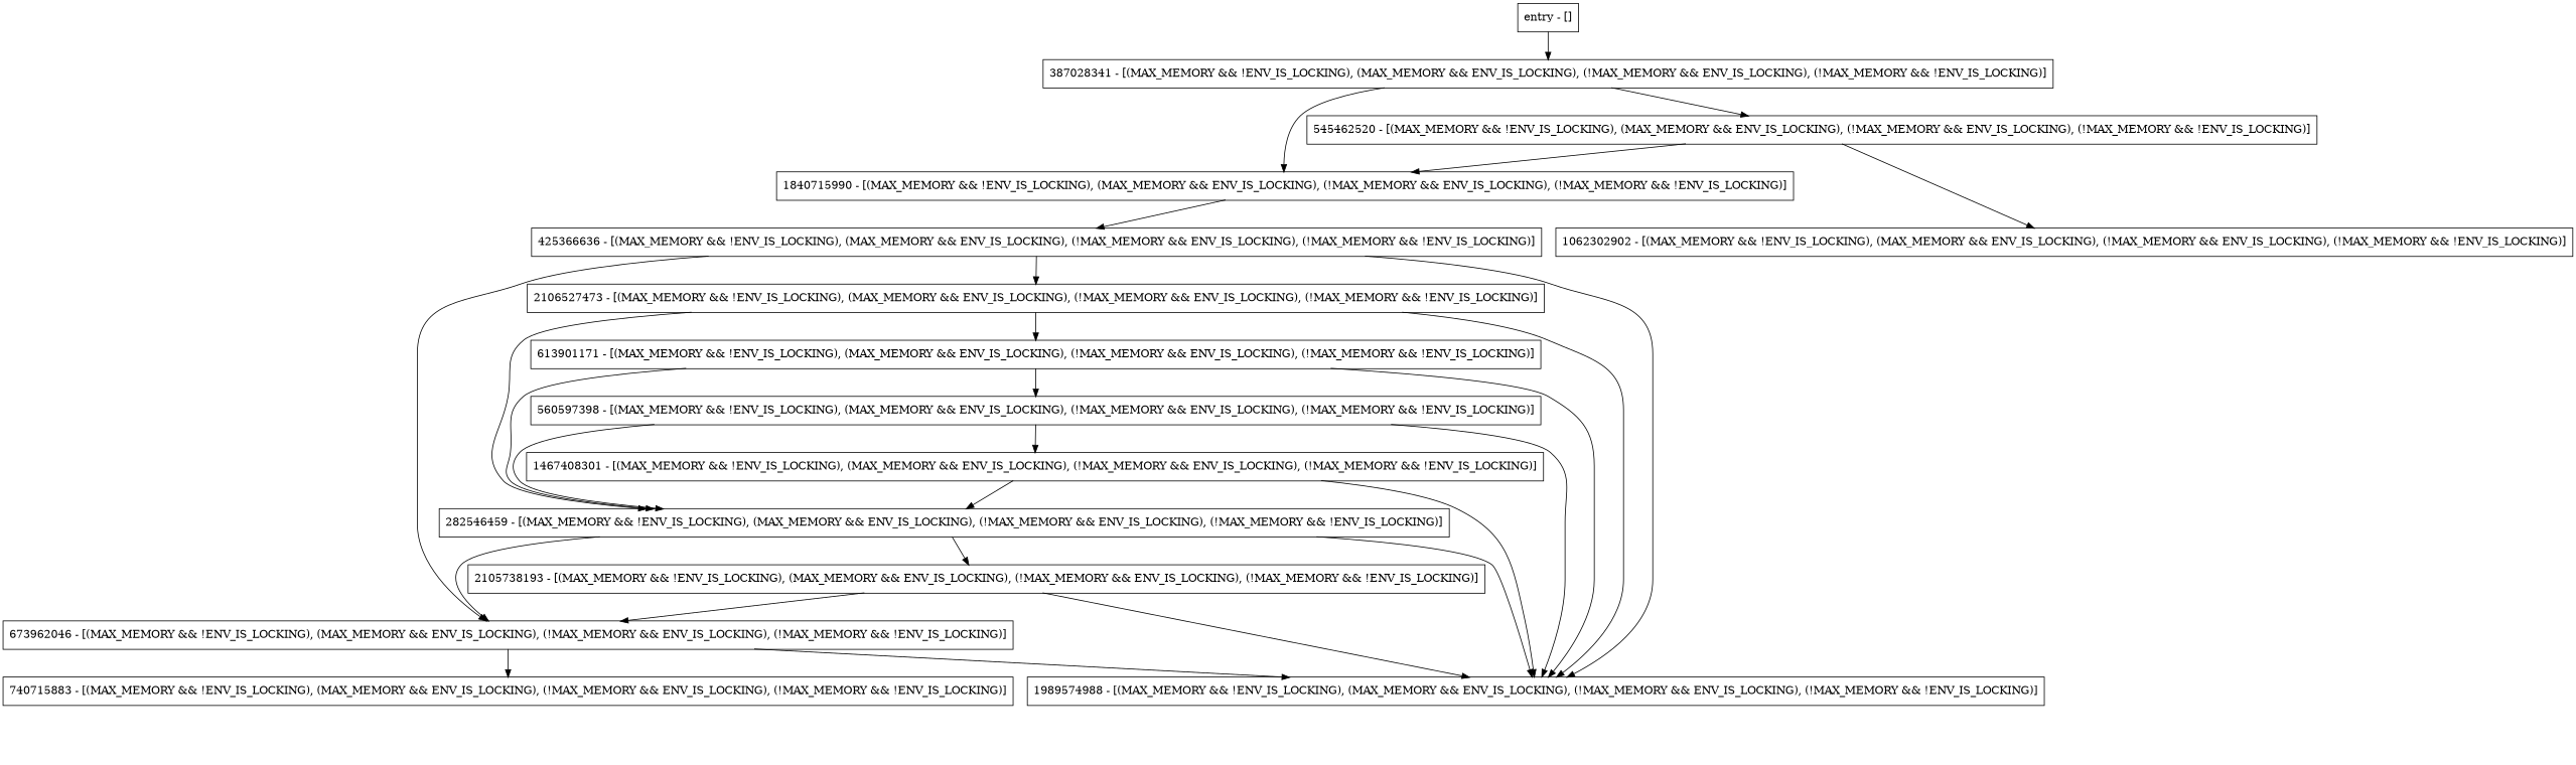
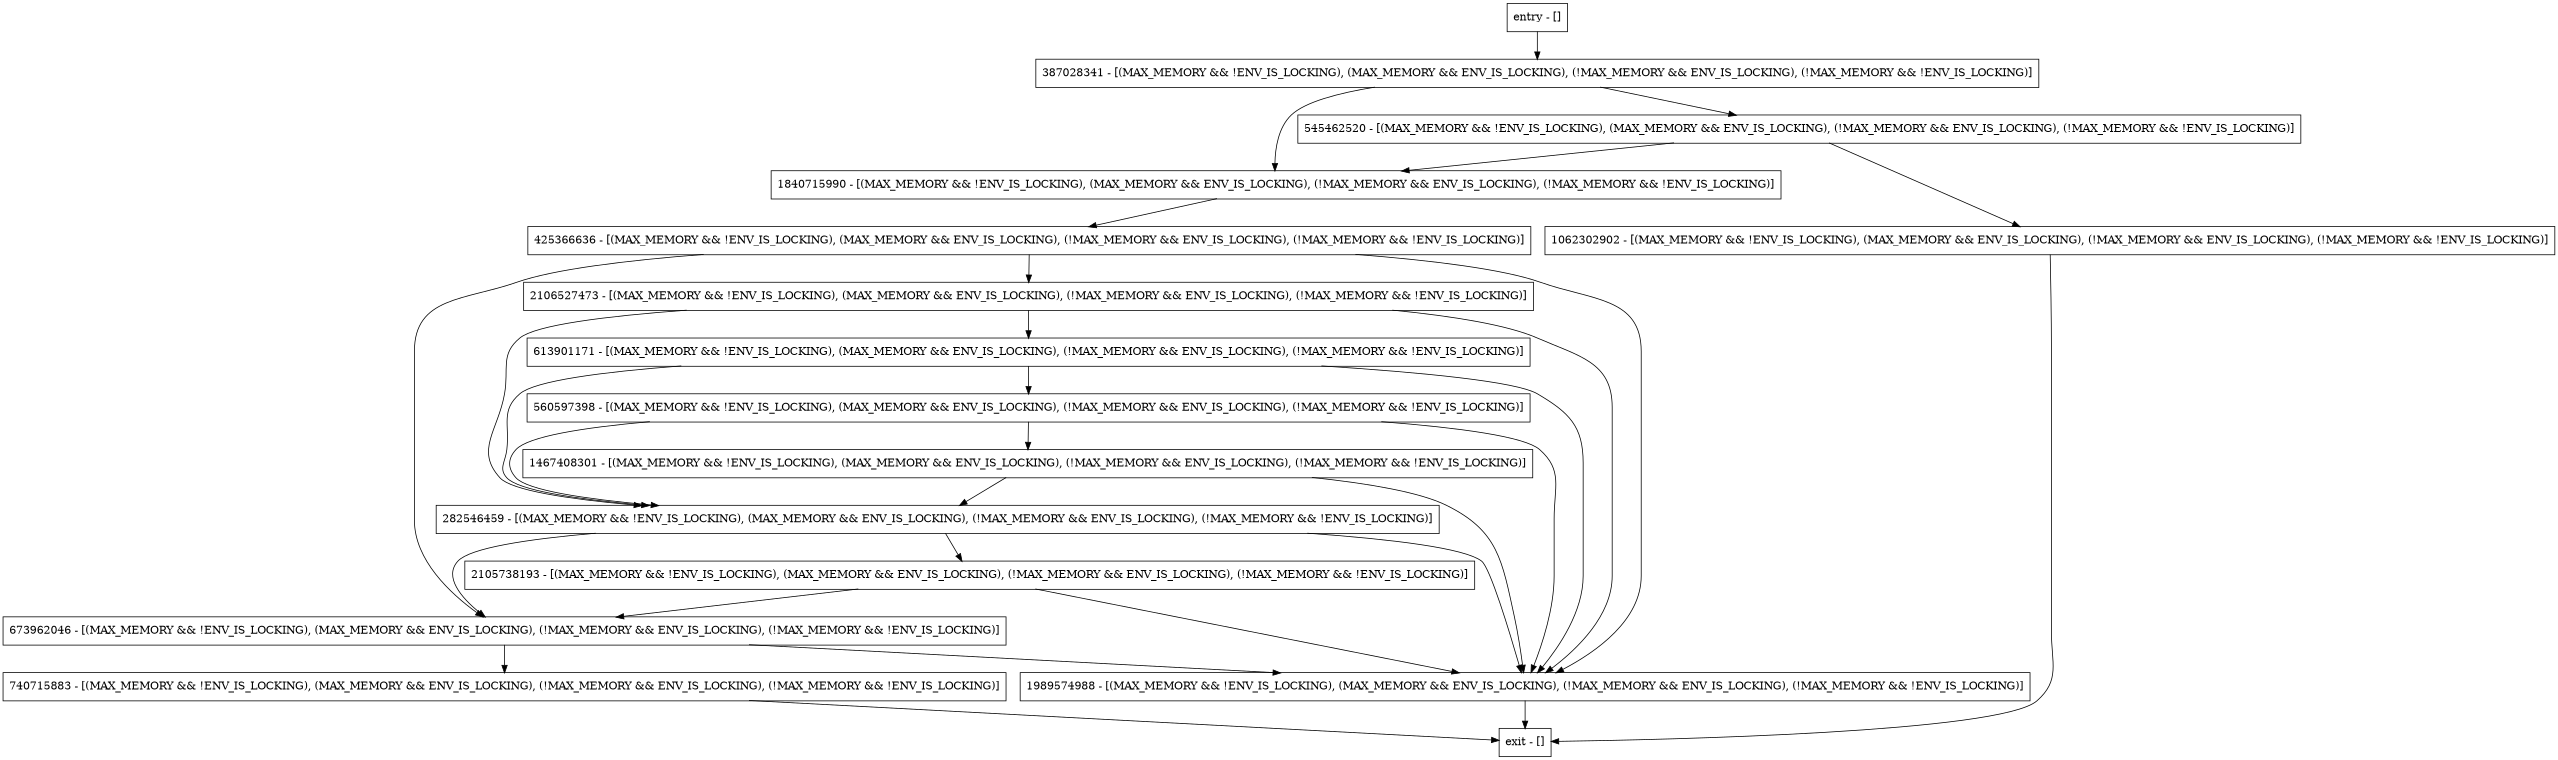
  digraph {
    node [shape=record]
    n1 [label="2105738193 - [(MAX_MEMORY && !ENV_IS_LOCKING), (MAX_MEMORY && ENV_IS_LOCKING), (!MAX_MEMORY && ENV_IS_LOCKING), (!MAX_MEMORY && !ENV_IS_LOCKING)]"]
    n2 [label="673962046 - [(MAX_MEMORY && !ENV_IS_LOCKING), (MAX_MEMORY && ENV_IS_LOCKING), (!MAX_MEMORY && ENV_IS_LOCKING), (!MAX_MEMORY && !ENV_IS_LOCKING)]"]
    n3 [label="1989574988 - [(MAX_MEMORY && !ENV_IS_LOCKING), (MAX_MEMORY && ENV_IS_LOCKING), (!MAX_MEMORY && ENV_IS_LOCKING), (!MAX_MEMORY && !ENV_IS_LOCKING)]"]
    n4 [label="545462520 - [(MAX_MEMORY && !ENV_IS_LOCKING), (MAX_MEMORY && ENV_IS_LOCKING), (!MAX_MEMORY && ENV_IS_LOCKING), (!MAX_MEMORY && !ENV_IS_LOCKING)]"]
    n5 [label="1840715990 - [(MAX_MEMORY && !ENV_IS_LOCKING), (MAX_MEMORY && ENV_IS_LOCKING), (!MAX_MEMORY && ENV_IS_LOCKING), (!MAX_MEMORY && !ENV_IS_LOCKING)]"]
    n6 [label="1062302902 - [(MAX_MEMORY && !ENV_IS_LOCKING), (MAX_MEMORY && ENV_IS_LOCKING), (!MAX_MEMORY && ENV_IS_LOCKING), (!MAX_MEMORY && !ENV_IS_LOCKING)]"]
    n7 [label="740715883 - [(MAX_MEMORY && !ENV_IS_LOCKING), (MAX_MEMORY && ENV_IS_LOCKING), (!MAX_MEMORY && ENV_IS_LOCKING), (!MAX_MEMORY && !ENV_IS_LOCKING)]"]
+   n8 [label="exit - []"]
    n9 [label="425366636 - [(MAX_MEMORY && !ENV_IS_LOCKING), (MAX_MEMORY && ENV_IS_LOCKING), (!MAX_MEMORY && ENV_IS_LOCKING), (!MAX_MEMORY && !ENV_IS_LOCKING)]"]
    n10 [label="560597398 - [(MAX_MEMORY && !ENV_IS_LOCKING), (MAX_MEMORY && ENV_IS_LOCKING), (!MAX_MEMORY && ENV_IS_LOCKING), (!MAX_MEMORY && !ENV_IS_LOCKING)]"]
    n11 [label="282546459 - [(MAX_MEMORY && !ENV_IS_LOCKING), (MAX_MEMORY && ENV_IS_LOCKING), (!MAX_MEMORY && ENV_IS_LOCKING), (!MAX_MEMORY && !ENV_IS_LOCKING)]"]
    n12 [label="1467408301 - [(MAX_MEMORY && !ENV_IS_LOCKING), (MAX_MEMORY && ENV_IS_LOCKING), (!MAX_MEMORY && ENV_IS_LOCKING), (!MAX_MEMORY && !ENV_IS_LOCKING)]"]
    n13 [label="613901171 - [(MAX_MEMORY && !ENV_IS_LOCKING), (MAX_MEMORY && ENV_IS_LOCKING), (!MAX_MEMORY && ENV_IS_LOCKING), (!MAX_MEMORY && !ENV_IS_LOCKING)]"]
    n14 [label="entry - []"]
    n15 [label="387028341 - [(MAX_MEMORY && !ENV_IS_LOCKING), (MAX_MEMORY && ENV_IS_LOCKING), (!MAX_MEMORY && ENV_IS_LOCKING), (!MAX_MEMORY && !ENV_IS_LOCKING)]"]
    n16 [label="2106527473 - [(MAX_MEMORY && !ENV_IS_LOCKING), (MAX_MEMORY && ENV_IS_LOCKING), (!MAX_MEMORY && ENV_IS_LOCKING), (!MAX_MEMORY && !ENV_IS_LOCKING)]"]
    n1 -> n2
    n1 -> n3
    n2 -> n3
    n2 -> n7
+   n3 -> n8
    n4 -> n5
    n4 -> n6
    n5 -> n9
+   n6 -> n8
+   n7 -> n8
    n9 -> n2
    n9 -> n3
    n9 -> n16
    n10 -> n3
    n10 -> n11
    n10 -> n12
    n11 -> n1
    n11 -> n2
    n11 -> n3
    n12 -> n3
    n12 -> n11
    n13 -> n3
    n13 -> n10
    n13 -> n11
    n14 -> n15
    n15 -> n4
    n15 -> n5
    n16 -> n3
    n16 -> n11
    n16 -> n13
  }
